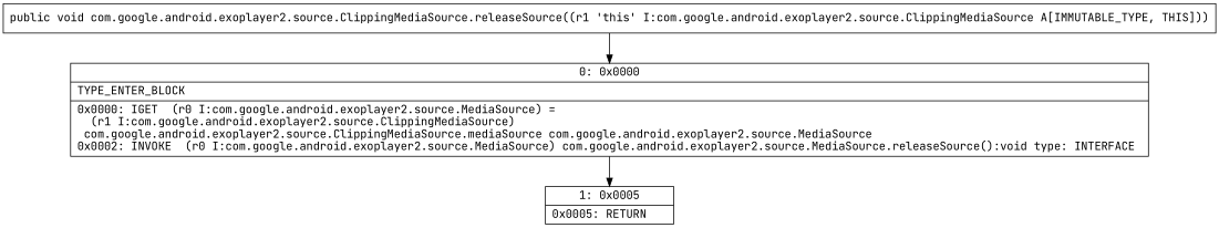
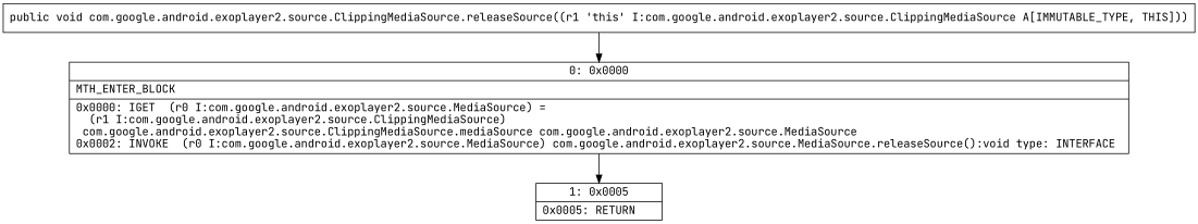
  digraph {
    fontname="JetBrains Mono"
    node [shape=record fontname="JetBrains Mono"]
    edge [fontname="JetBrains Mono"]
-   n1 [label="{0\:\ 0x0000|TYPE_ENTER_BLOCK\l|0x0000: IGET  (r0 I:com.google.android.exoplayer2.source.MediaSource) = \l  (r1 I:com.google.android.exoplayer2.source.ClippingMediaSource)\l com.google.android.exoplayer2.source.ClippingMediaSource.mediaSource com.google.android.exoplayer2.source.MediaSource \l0x0002: INVOKE  (r0 I:com.google.android.exoplayer2.source.MediaSource) com.google.android.exoplayer2.source.MediaSource.releaseSource():void type: INTERFACE \l}"]
+   n1 [label="{0\:\ 0x0000|MTH_ENTER_BLOCK\l|0x0000: IGET  (r0 I:com.google.android.exoplayer2.source.MediaSource) = \l  (r1 I:com.google.android.exoplayer2.source.ClippingMediaSource)\l com.google.android.exoplayer2.source.ClippingMediaSource.mediaSource com.google.android.exoplayer2.source.MediaSource \l0x0002: INVOKE  (r0 I:com.google.android.exoplayer2.source.MediaSource) com.google.android.exoplayer2.source.MediaSource.releaseSource():void type: INTERFACE \l}"]
    n2 [label="{1\:\ 0x0005|0x0005: RETURN   \l}"]
    n3 [label="{public void com.google.android.exoplayer2.source.ClippingMediaSource.releaseSource((r1 'this' I:com.google.android.exoplayer2.source.ClippingMediaSource A[IMMUTABLE_TYPE, THIS])) }"]
    n1 -> n2
    n3 -> n1
  }
